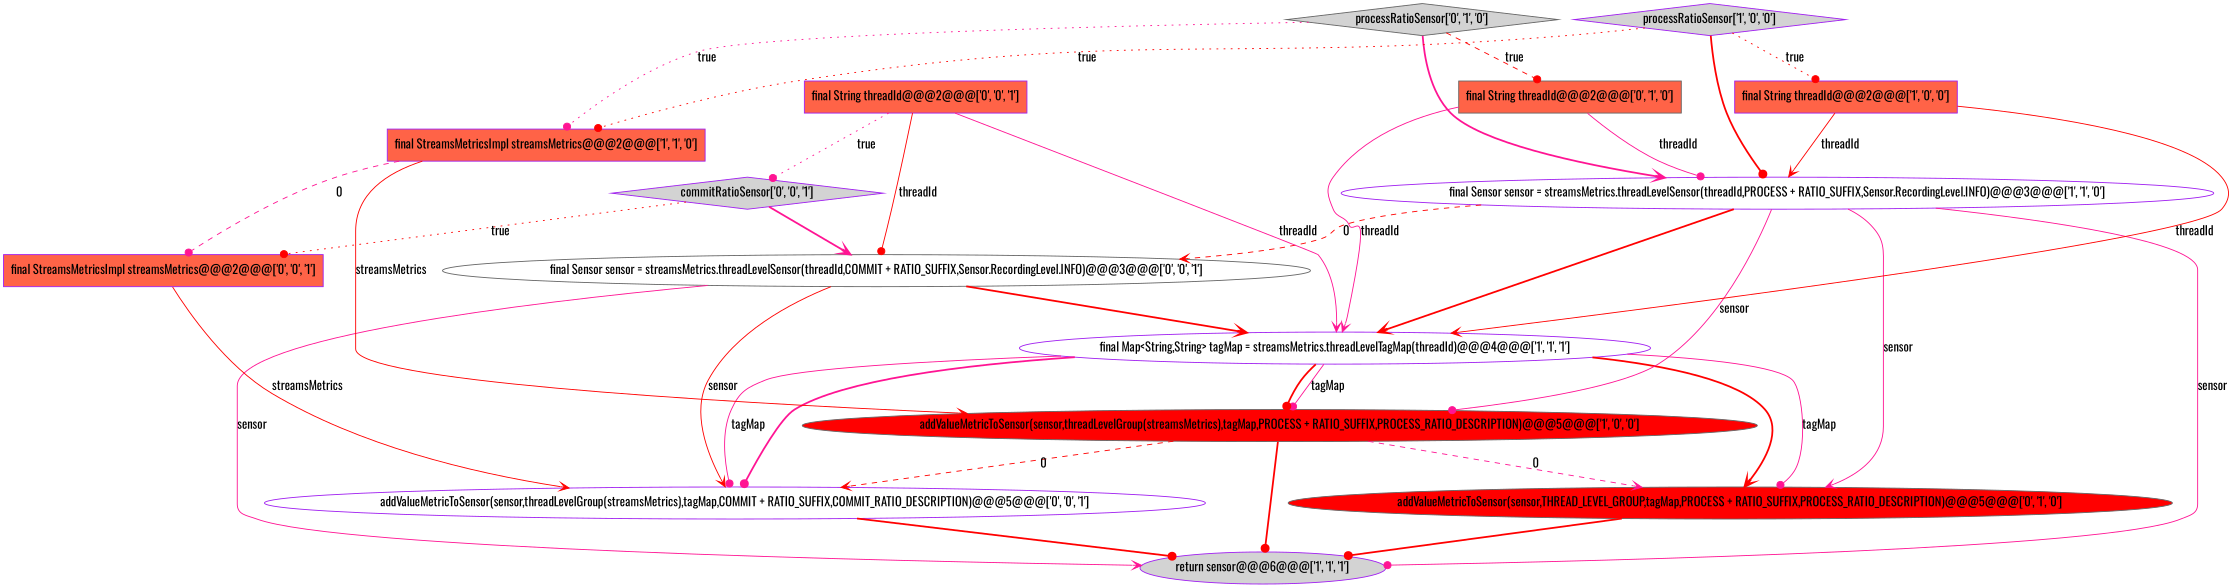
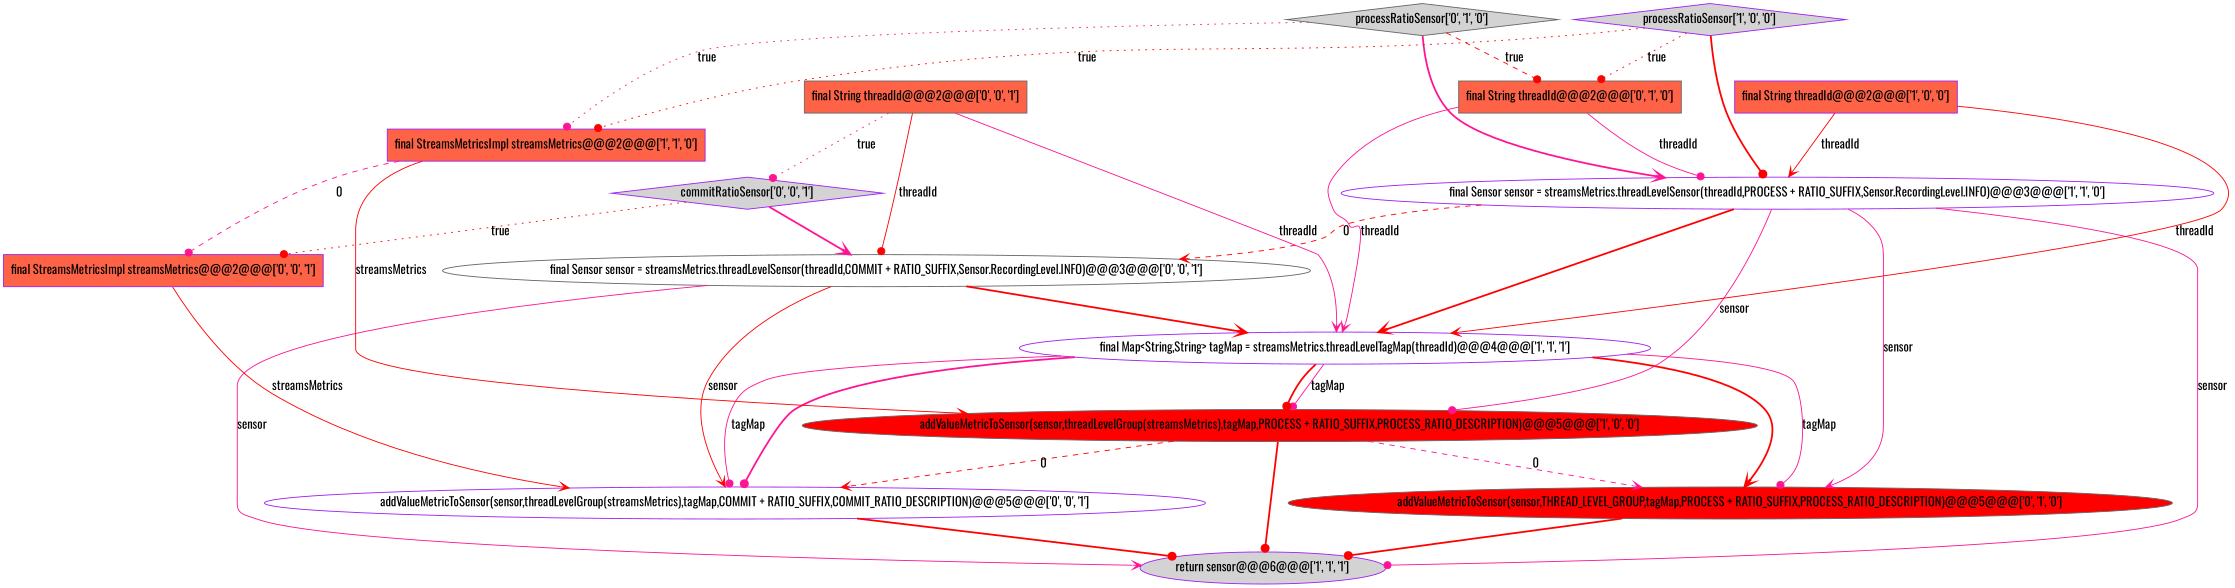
  digraph {
    fontname=Oswald
    node [color=purple fillcolor=tomato fontname=Oswald shape=ellipse style=filled]
    edge [arrowhead=dot color=red fontname=Oswald style=solid]
    n1 [color=gray40 fillcolor=white label="final Sensor sensor = streamsMetrics.threadLevelSensor(threadId,COMMIT + RATIO_SUFFIX,Sensor.RecordingLevel.INFO)@@@3@@@['0', '0', '1']"]
    n2 [fillcolor=white label="addValueMetricToSensor(sensor,threadLevelGroup(streamsMetrics),tagMap,COMMIT + RATIO_SUFFIX,COMMIT_RATIO_DESCRIPTION)@@@5@@@['0', '0', '1']"]
    n3 [fillcolor=white label="final Map<String,String> tagMap = streamsMetrics.threadLevelTagMap(threadId)@@@4@@@['1', '1', '1']"]
    n4 [fillcolor=lightgray label="return sensor@@@6@@@['1', '1', '1']"]
    n5 [color=gray40 fillcolor=red label="addValueMetricToSensor(sensor,threadLevelGroup(streamsMetrics),tagMap,PROCESS + RATIO_SUFFIX,PROCESS_RATIO_DESCRIPTION)@@@5@@@['1', '0', '0']"]
    n6 [color=gray40 fillcolor=red label="addValueMetricToSensor(sensor,THREAD_LEVEL_GROUP,tagMap,PROCESS + RATIO_SUFFIX,PROCESS_RATIO_DESCRIPTION)@@@5@@@['0', '1', '0']"]
    n7 [fillcolor=white label="final Sensor sensor = streamsMetrics.threadLevelSensor(threadId,PROCESS + RATIO_SUFFIX,Sensor.RecordingLevel.INFO)@@@3@@@['1', '1', '0']"]
    n8 [color=gray40 fillcolor=lightgray label="processRatioSensor['0', '1', '0']" shape=diamond]
    n9 [label="final StreamsMetricsImpl streamsMetrics@@@2@@@['1', '1', '0']" shape=box]
    n10 [color=gray40 label="final String threadId@@@2@@@['0', '1', '0']" shape=box]
    n11 [label="final StreamsMetricsImpl streamsMetrics@@@2@@@['0', '0', '1']" shape=box]
-   n12 [label="final String threadId@@@2@@@['0', '0', '1']" shape=box]
+   n12 [color=gray40 label="final String threadId@@@2@@@['0', '0', '1']" shape=box]
    n13 [fillcolor=lightgray label="commitRatioSensor['0', '0', '1']" shape=diamond]
    n14 [fillcolor=lightgray label="processRatioSensor['1', '0', '0']" shape=diamond]
    n15 [label="final String threadId@@@2@@@['1', '0', '0']" shape=box]
    n1 -> n2 [arrowhead=vee label=sensor]
    n1 -> n3 [arrowhead=vee style=bold]
    n1 -> n4 [arrowhead=vee color=deeppink label=sensor]
    n2 -> n4 [style=bold]
    n3 -> n2 [color=deeppink label=tagMap]
    n3 -> n2 [color=deeppink style=bold]
    n3 -> n5 [color=deeppink label=tagMap]
    n3 -> n5 [style=bold]
    n3 -> n6 [color=deeppink label=tagMap]
    n3 -> n6 [arrowhead=vee style=bold]
    n5 -> n2 [arrowhead=vee label=0 style=dashed]
    n5 -> n4 [style=bold]
    n5 -> n6 [arrowhead=vee color=deeppink label=0 style=dashed]
    n6 -> n4 [style=bold]
    n7 -> n1 [arrowhead=vee label=0 style=dashed]
    n7 -> n3 [arrowhead=vee style=bold]
    n7 -> n4 [color=deeppink label=sensor]
    n7 -> n5 [color=deeppink label=sensor]
    n7 -> n6 [arrowhead=vee color=deeppink label=sensor]
    n8 -> n7 [arrowhead=vee color=deeppink style=bold]
    n8 -> n9 [color=deeppink label=true style=dotted]
    n8 -> n10 [label=true style=dashed]
    n9 -> n5 [arrowhead=vee label=streamsMetrics]
    n9 -> n11 [color=deeppink label=0 style=dashed]
    n10 -> n3 [arrowhead=vee color=deeppink label=threadId]
    n10 -> n7 [color=deeppink label=threadId]
    n11 -> n2 [arrowhead=vee label=streamsMetrics]
    n12 -> n1 [label=threadId]
    n12 -> n3 [arrowhead=vee color=deeppink label=threadId]
    n12 -> n13 [color=deeppink label=true style=dotted]
    n13 -> n1 [arrowhead=vee color=deeppink style=bold]
    n13 -> n11 [label=true style=dotted]
    n14 -> n7 [style=bold]
    n14 -> n9 [label=true style=dotted]
-   n14 -> n15 [label=true style=dotted]
+   n14 -> n10 [label=true style=dotted]
    n15 -> n3 [arrowhead=vee label=threadId]
    n15 -> n7 [arrowhead=vee label=threadId]
  }
